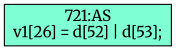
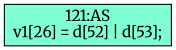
  strict digraph {
    fontname=Merriweather
-   n1 [ast="<pyverilog.vparser.ast.Assign object at 0x7fee230050d0>" def_var="['v1']" fillcolor=aquamarine label="721:AS\nv1[26] = d[52] | d[53];" statements="[]" style=filled typ=Assign use_var="['d', 'd']" shape=box fontname=Merriweather]
+   n1 [ast="<pyverilog.vparser.ast.Assign object at 0x7fee230050d0>" def_var="['v1']" fillcolor=aquamarine label="121:AS\nv1[26] = d[52] | d[53];" statements="[]" style=filled typ=Assign use_var="['d', 'd']" shape=box fontname=Merriweather]
  }
